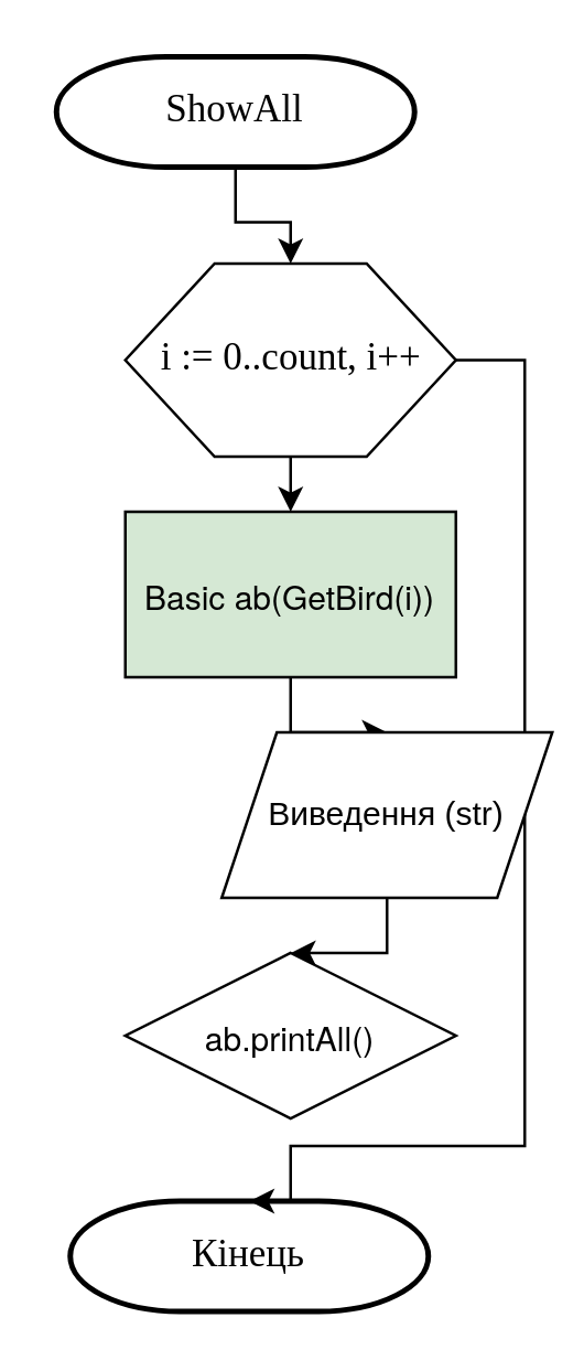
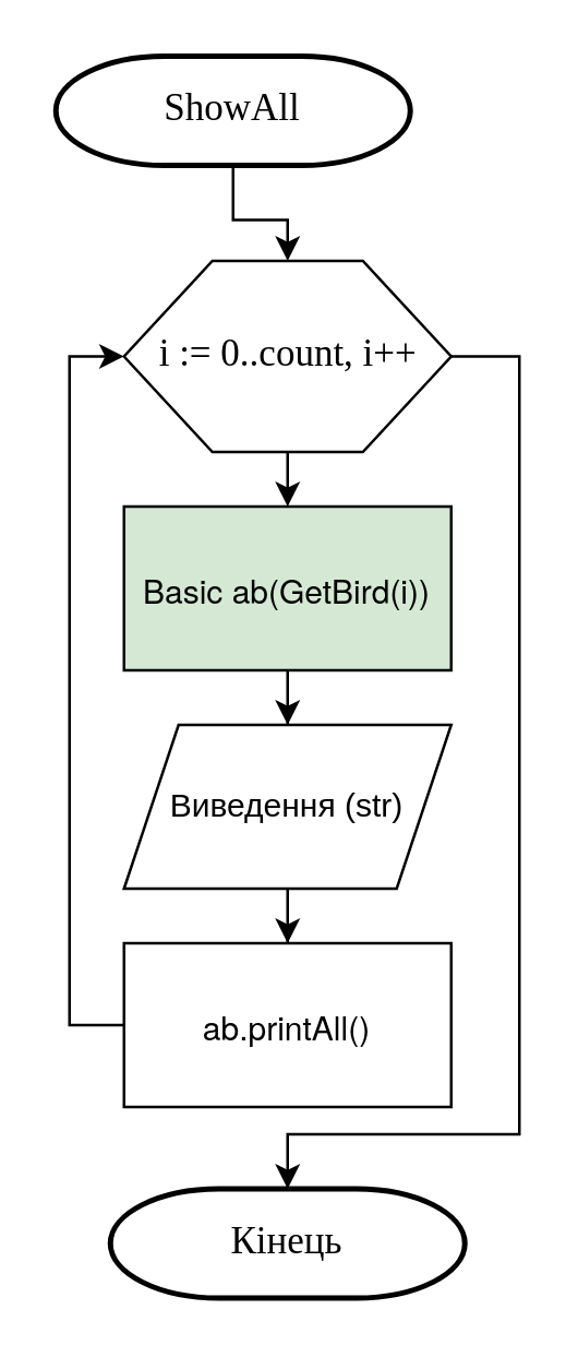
  <mxCell id="0" />
  <mxCell id="1" parent="0" />
  <mxCell id="2" value="" style="edgeStyle=orthogonalEdgeStyle;rounded=0;orthogonalLoop=1;jettySize=auto;html=1;" edge="1" parent="1" source="3" target="7"><mxGeometry relative="1" as="geometry" /></mxCell>
  <mxCell id="3" value="&lt;font face=&quot;Times New Roman&quot;&gt;&lt;span style=&quot;font-size: 14px&quot;&gt;ShowAll&lt;/span&gt;&lt;/font&gt;" style="strokeWidth=2;html=1;shape=mxgraph.flowchart.terminator;whiteSpace=wrap;" parent="1" vertex="1"><mxGeometry x="20" y="20" width="130" height="40" as="geometry" /></mxCell>
- <mxCell id="4" value="&lt;font face=&quot;Times New Roman&quot;&gt;&lt;span style=&quot;font-size: 14px&quot;&gt;Кінець&lt;/span&gt;&lt;/font&gt;" style="strokeWidth=2;html=1;shape=mxgraph.flowchart.terminator;whiteSpace=wrap;" parent="1" vertex="1"><mxGeometry x="25" y="435" width="130" height="40" as="geometry" /></mxCell>
+ <mxCell id="4" value="&lt;font face=&quot;Times New Roman&quot;&gt;&lt;span style=&quot;font-size: 14px&quot;&gt;Кінець&lt;/span&gt;&lt;/font&gt;" style="strokeWidth=2;html=1;shape=mxgraph.flowchart.terminator;whiteSpace=wrap;" parent="1" vertex="1"><mxGeometry x="40" y="435" width="130" height="40" as="geometry" /></mxCell>
  <mxCell id="5" style="edgeStyle=orthogonalEdgeStyle;rounded=0;orthogonalLoop=1;jettySize=auto;html=1;entryX=0.5;entryY=0;entryDx=0;entryDy=0;" parent="1" source="7" edge="1"><mxGeometry relative="1" as="geometry"><mxPoint x="105" y="185" as="targetPoint" /></mxGeometry></mxCell>
  <mxCell id="6" style="edgeStyle=orthogonalEdgeStyle;rounded=0;orthogonalLoop=1;jettySize=auto;html=1;entryX=0.5;entryY=0;entryDx=0;entryDy=0;entryPerimeter=0;" edge="1" parent="1" source="7" target="4"><mxGeometry relative="1" as="geometry"><Array as="points"><mxPoint x="190" y="130" /><mxPoint x="190" y="415" /><mxPoint x="105" y="415" /></Array></mxGeometry></mxCell>
  <mxCell id="7" value="i := 0..count, i++" style="verticalLabelPosition=middle;verticalAlign=middle;html=1;shape=hexagon;perimeter=hexagonPerimeter2;arcSize=6;size=0.27;strokeWidth=1;fontFamily=Times New Roman;fontSize=14;align=center;labelPosition=center;" parent="1" vertex="1"><mxGeometry x="45" y="95" width="120" height="70" as="geometry" /></mxCell>
  <mxCell id="8" style="edgeStyle=orthogonalEdgeStyle;rounded=0;orthogonalLoop=1;jettySize=auto;html=1;entryX=0.5;entryY=0;entryDx=0;entryDy=0;" edge="1" parent="1" source="9" target="11"><mxGeometry relative="1" as="geometry" /></mxCell>
  <mxCell id="9" value="&lt;p style=&quot;margin: 0px ; font-stretch: normal ; line-height: normal ; font-family: &amp;#34;helvetica neue&amp;#34;&quot;&gt;Basic ab(GetBird(i))&lt;/p&gt;" style="rounded=0;whiteSpace=wrap;html=1;fillColor=#d5e8d4;" vertex="1" parent="1"><mxGeometry x="45" y="185" width="120" height="60" as="geometry" /></mxCell>
  <mxCell id="10" value="" style="edgeStyle=orthogonalEdgeStyle;rounded=0;orthogonalLoop=1;jettySize=auto;html=1;" edge="1" parent="1" source="11" target="13"><mxGeometry relative="1" as="geometry" /></mxCell>
- <mxCell id="11" value="Виведення (str)" style="shape=parallelogram;perimeter=parallelogramPerimeter;whiteSpace=wrap;html=1;fixedSize=1;" vertex="1" parent="1"><mxGeometry x="80" y="265" width="120" height="60" as="geometry" /></mxCell>
- <mxCell id="13" value="&lt;p style=&quot;margin: 0px ; font-stretch: normal ; line-height: normal ; font-family: &amp;#34;helvetica neue&amp;#34;&quot;&gt;ab.printAll()&lt;/p&gt;" style="rhombus;whiteSpace=wrap;html=1;" vertex="1" parent="1"><mxGeometry x="45" y="345" width="120" height="60" as="geometry" /></mxCell>
+ <mxCell id="11" value="Виведення (str)" style="shape=parallelogram;perimeter=parallelogramPerimeter;whiteSpace=wrap;html=1;fixedSize=1;" vertex="1" parent="1"><mxGeometry x="45" y="265" width="120" height="60" as="geometry" /></mxCell>
+ <mxCell id="12" style="edgeStyle=orthogonalEdgeStyle;rounded=0;orthogonalLoop=1;jettySize=auto;html=1;entryX=0;entryY=0.5;entryDx=0;entryDy=0;" edge="1" parent="1" source="13" target="7"><mxGeometry relative="1" as="geometry"><Array as="points"><mxPoint x="25" y="375" /><mxPoint x="25" y="130" /></Array></mxGeometry></mxCell>
+ <mxCell id="13" value="&lt;p style=&quot;margin: 0px ; font-stretch: normal ; line-height: normal ; font-family: &amp;#34;helvetica neue&amp;#34;&quot;&gt;ab.printAll()&lt;/p&gt;" style="rounded=0;whiteSpace=wrap;html=1;" vertex="1" parent="1"><mxGeometry x="45" y="345" width="120" height="60" as="geometry" /></mxCell>
